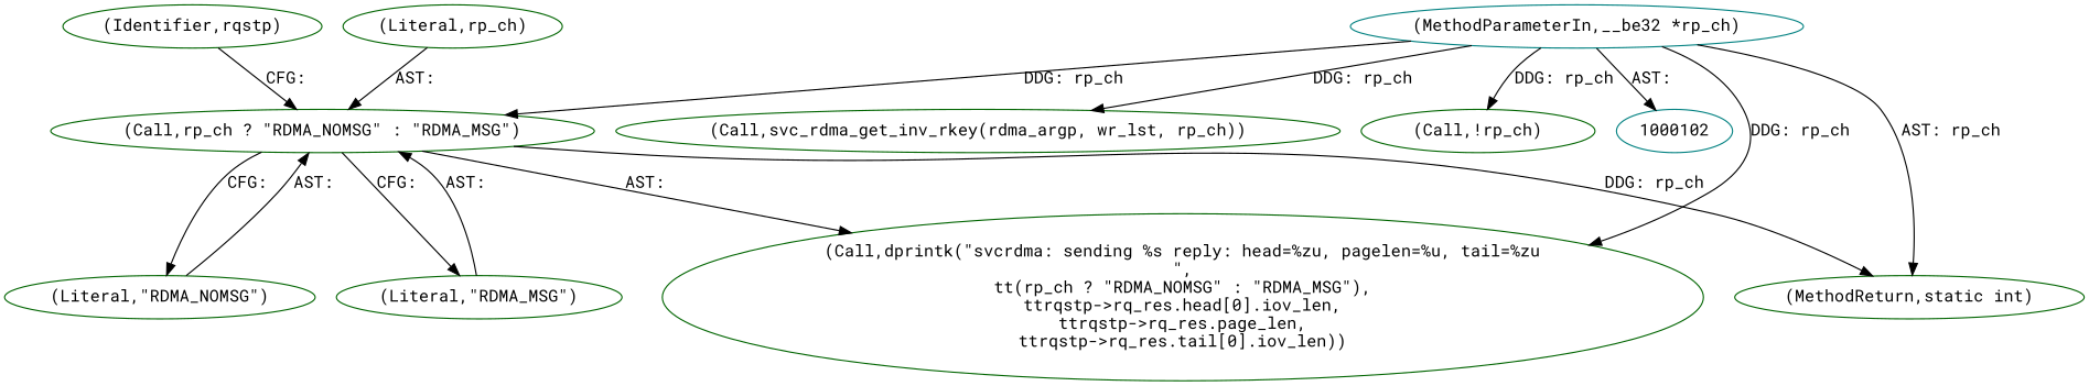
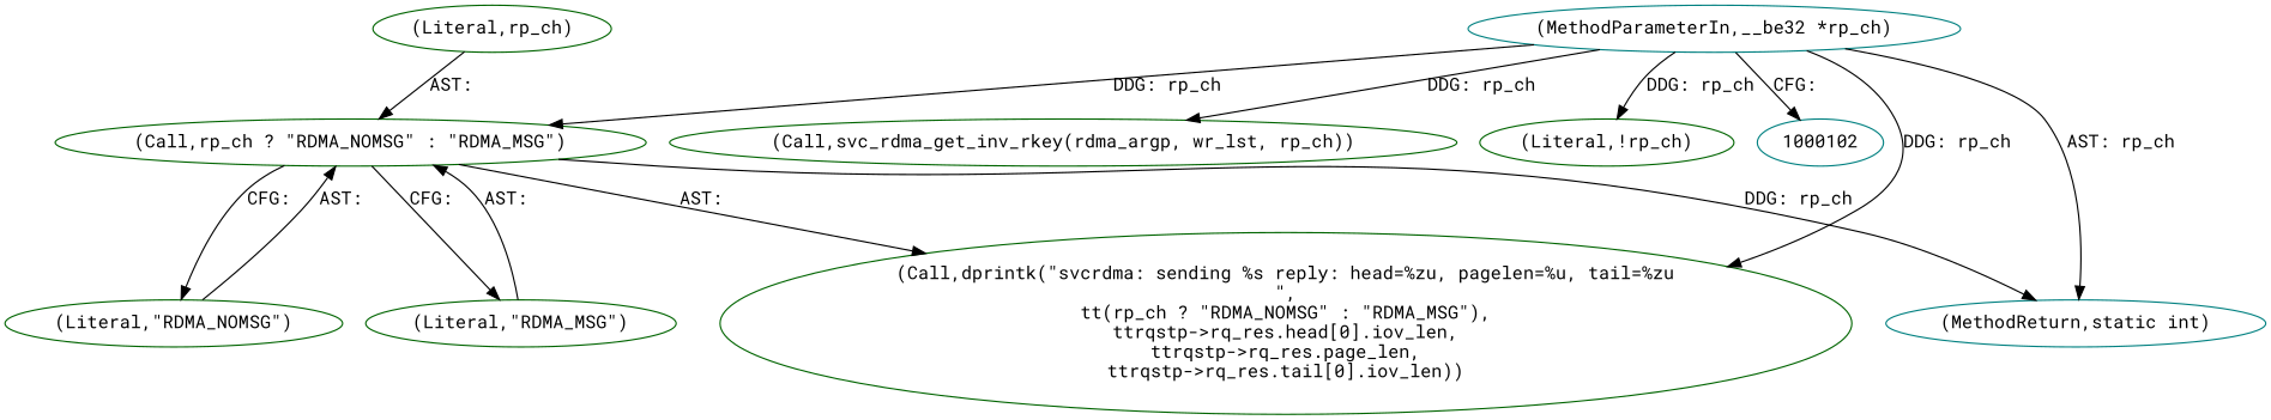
  digraph {
    fontname="Roboto Mono"
    node [color=darkgreen fontname="Roboto Mono"]
    edge [fontname="Roboto Mono"]
    n1 [label="(Call,rp_ch ? \"RDMA_NOMSG\" : \"RDMA_MSG\")"]
    n2 [label="(Literal,\"RDMA_MSG\")"]
    n3 [label="(Call,dprintk(\"svcrdma: sending %s reply: head=%zu, pagelen=%u, tail=%zu\n\",\n\t\t(rp_ch ? \"RDMA_NOMSG\" : \"RDMA_MSG\"),\n\t\trqstp->rq_res.head[0].iov_len,\n\t\trqstp->rq_res.page_len,\n\t\trqstp->rq_res.tail[0].iov_len))"]
    n4 [label="(Literal,\"RDMA_NOMSG\")"]
-   n5 [label="(MethodReturn,static int)"]
+   n5 [color=teal label="(MethodReturn,static int)"]
    n6 [color=teal label="(MethodParameterIn,__be32 *rp_ch)"]
    n7 [label="(Call,svc_rdma_get_inv_rkey(rdma_argp, wr_lst, rp_ch))"]
-   n8 [label="(Call,!rp_ch)"]
+   n8 [label="(Literal,!rp_ch)"]
    1000102 [color=teal]
-   n10 [label="(Identifier,rqstp)"]
    n11 [label="(Literal,rp_ch)"]
    n1 -> n2 [label="CFG: "]
    n1 -> n3 [label="AST: "]
    n1 -> n4 [label="CFG: "]
    n1 -> n5 [label="DDG: rp_ch"]
    n2 -> n1 [label="AST: "]
    n4 -> n1 [label="AST: "]
    n6 -> n1 [label="DDG: rp_ch"]
    n6 -> n3 [label="DDG: rp_ch"]
    n6 -> n5 [label="AST: rp_ch"]
    n6 -> n7 [label="DDG: rp_ch"]
    n6 -> n8 [label="DDG: rp_ch"]
-   n6 -> 1000102 [label="AST: "]
-   n10 -> n1 [label="CFG: "]
+   n6 -> 1000102 [label="CFG: "]
    n11 -> n1 [label="AST: "]
  }
